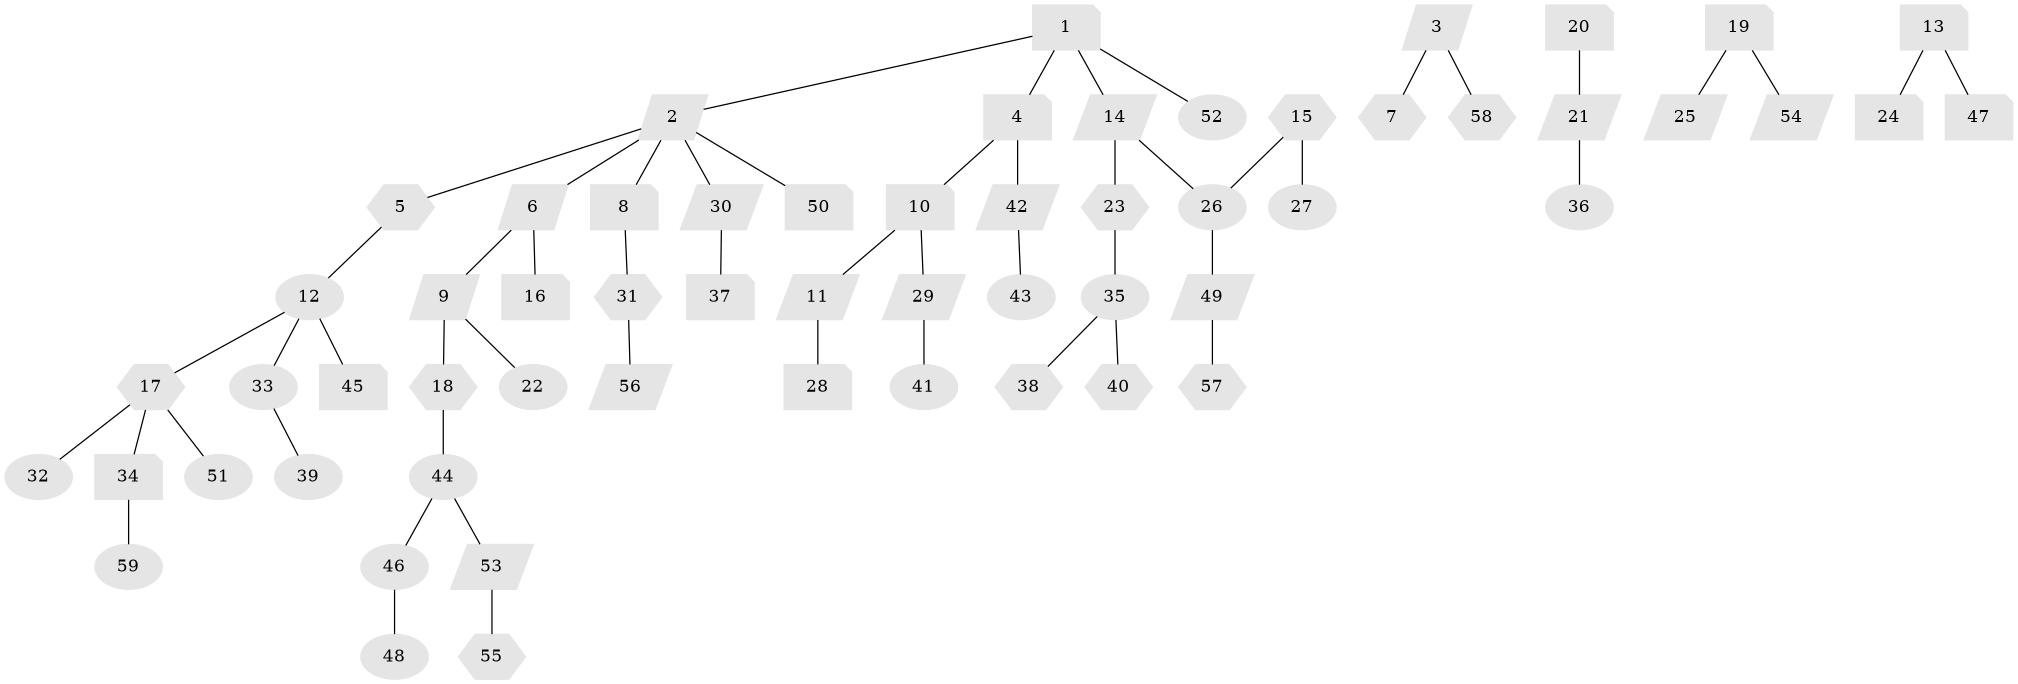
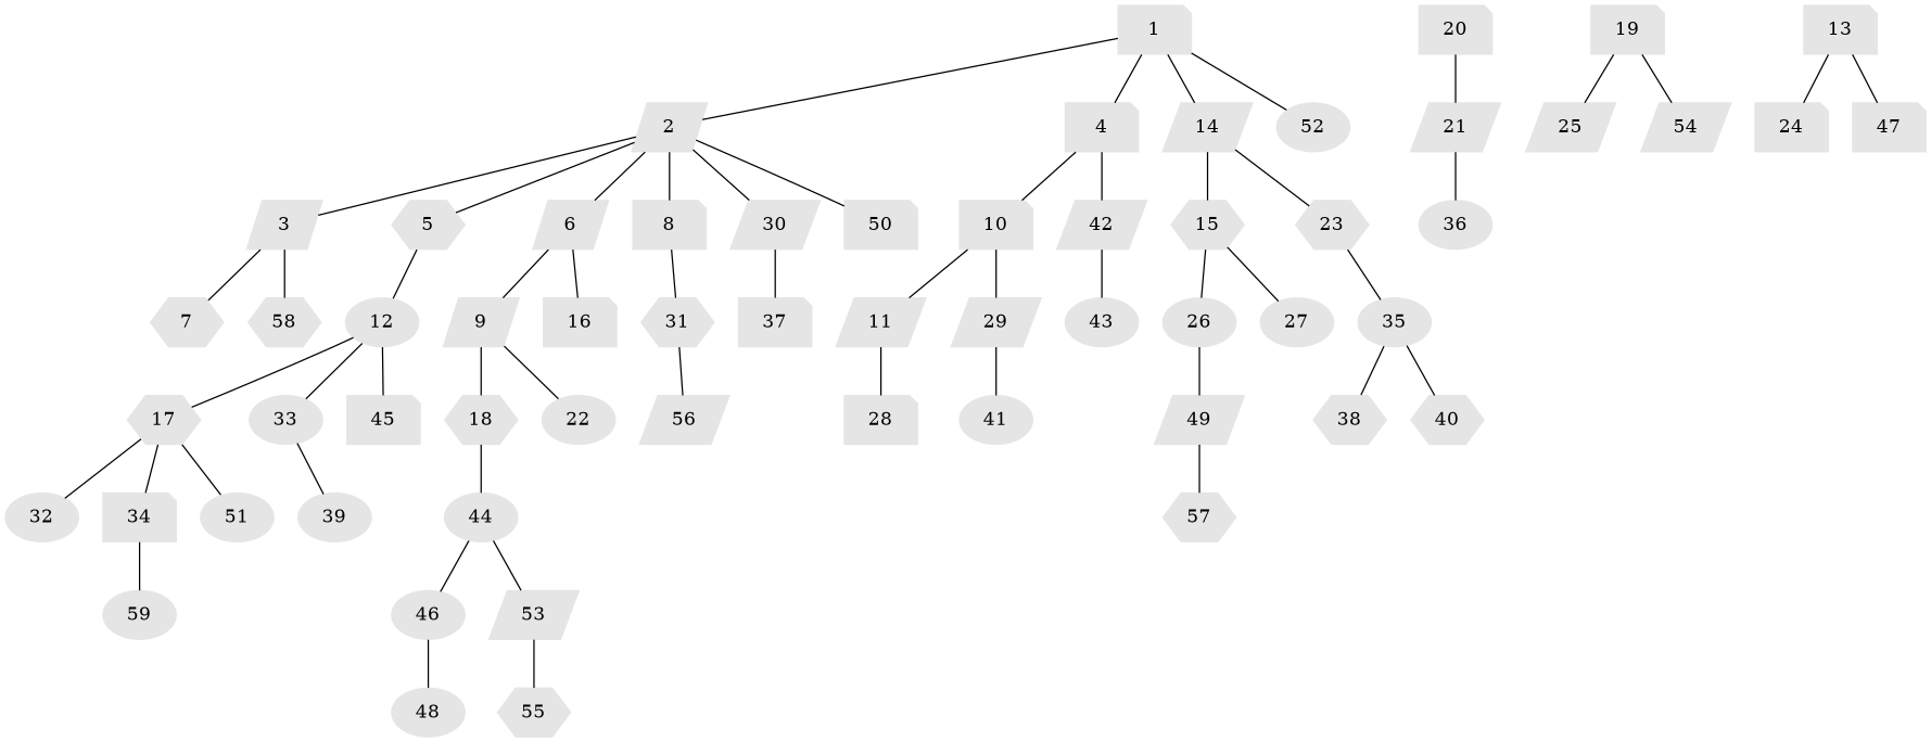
  graph {
    node [color=gray90 shape=ellipse style=filled]
    1 [shape=note]
    2 [shape=parallelogram]
    4 [shape=note]
    14 [shape=parallelogram]
    52
    3 [shape=parallelogram]
    5 [shape=hexagon]
    6 [shape=parallelogram]
    8 [shape=note]
    30 [shape=parallelogram]
    50 [shape=note]
    10 [shape=note]
    42 [shape=parallelogram]
    15 [shape=hexagon]
    23 [shape=hexagon]
    7 [shape=hexagon]
    58 [shape=hexagon]
    12
    9 [shape=parallelogram]
    16 [shape=note]
    31 [shape=hexagon]
    37 [shape=note]
    11 [shape=parallelogram]
    29 [shape=parallelogram]
    43
    17 [shape=hexagon]
    33
    45 [shape=note]
    18 [shape=hexagon]
    22
    20 [shape=note]
    21 [shape=parallelogram]
    56 [shape=parallelogram]
    44
    19 [shape=note]
    25 [shape=parallelogram]
    54 [shape=parallelogram]
    28 [shape=note]
    41
    13 [shape=note]
    24 [shape=note]
    47 [shape=note]
    32
    34 [shape=note]
    51
    39
    26
    27
    35
    49 [shape=parallelogram]
    59
    46
    53 [shape=parallelogram]
    36
    38 [shape=hexagon]
    40 [shape=hexagon]
    57 [shape=hexagon]
    48
    55 [shape=hexagon]
    1 -- 2
    1 -- 4
    1 -- 14
    1 -- 52
+   2 -- 3
    2 -- 5
    2 -- 6
    2 -- 8
    2 -- 30
    2 -- 50
    4 -- 10
    4 -- 42
-   14 -- 26
+   14 -- 15
    14 -- 23
    3 -- 7
    3 -- 58
    5 -- 12
    6 -- 9
    6 -- 16
    8 -- 31
    30 -- 37
    10 -- 11
    10 -- 29
    42 -- 43
    15 -- 26
    15 -- 27
    23 -- 35
    12 -- 17
    12 -- 33
    12 -- 45
    9 -- 18
    9 -- 22
    31 -- 56
    11 -- 28
    29 -- 41
    17 -- 32
    17 -- 34
    17 -- 51
    33 -- 39
    18 -- 44
    20 -- 21
    21 -- 36
    44 -- 46
    44 -- 53
    19 -- 25
    19 -- 54
    13 -- 24
    13 -- 47
    34 -- 59
    26 -- 49
    35 -- 38
    35 -- 40
    49 -- 57
    46 -- 48
    53 -- 55
  }
